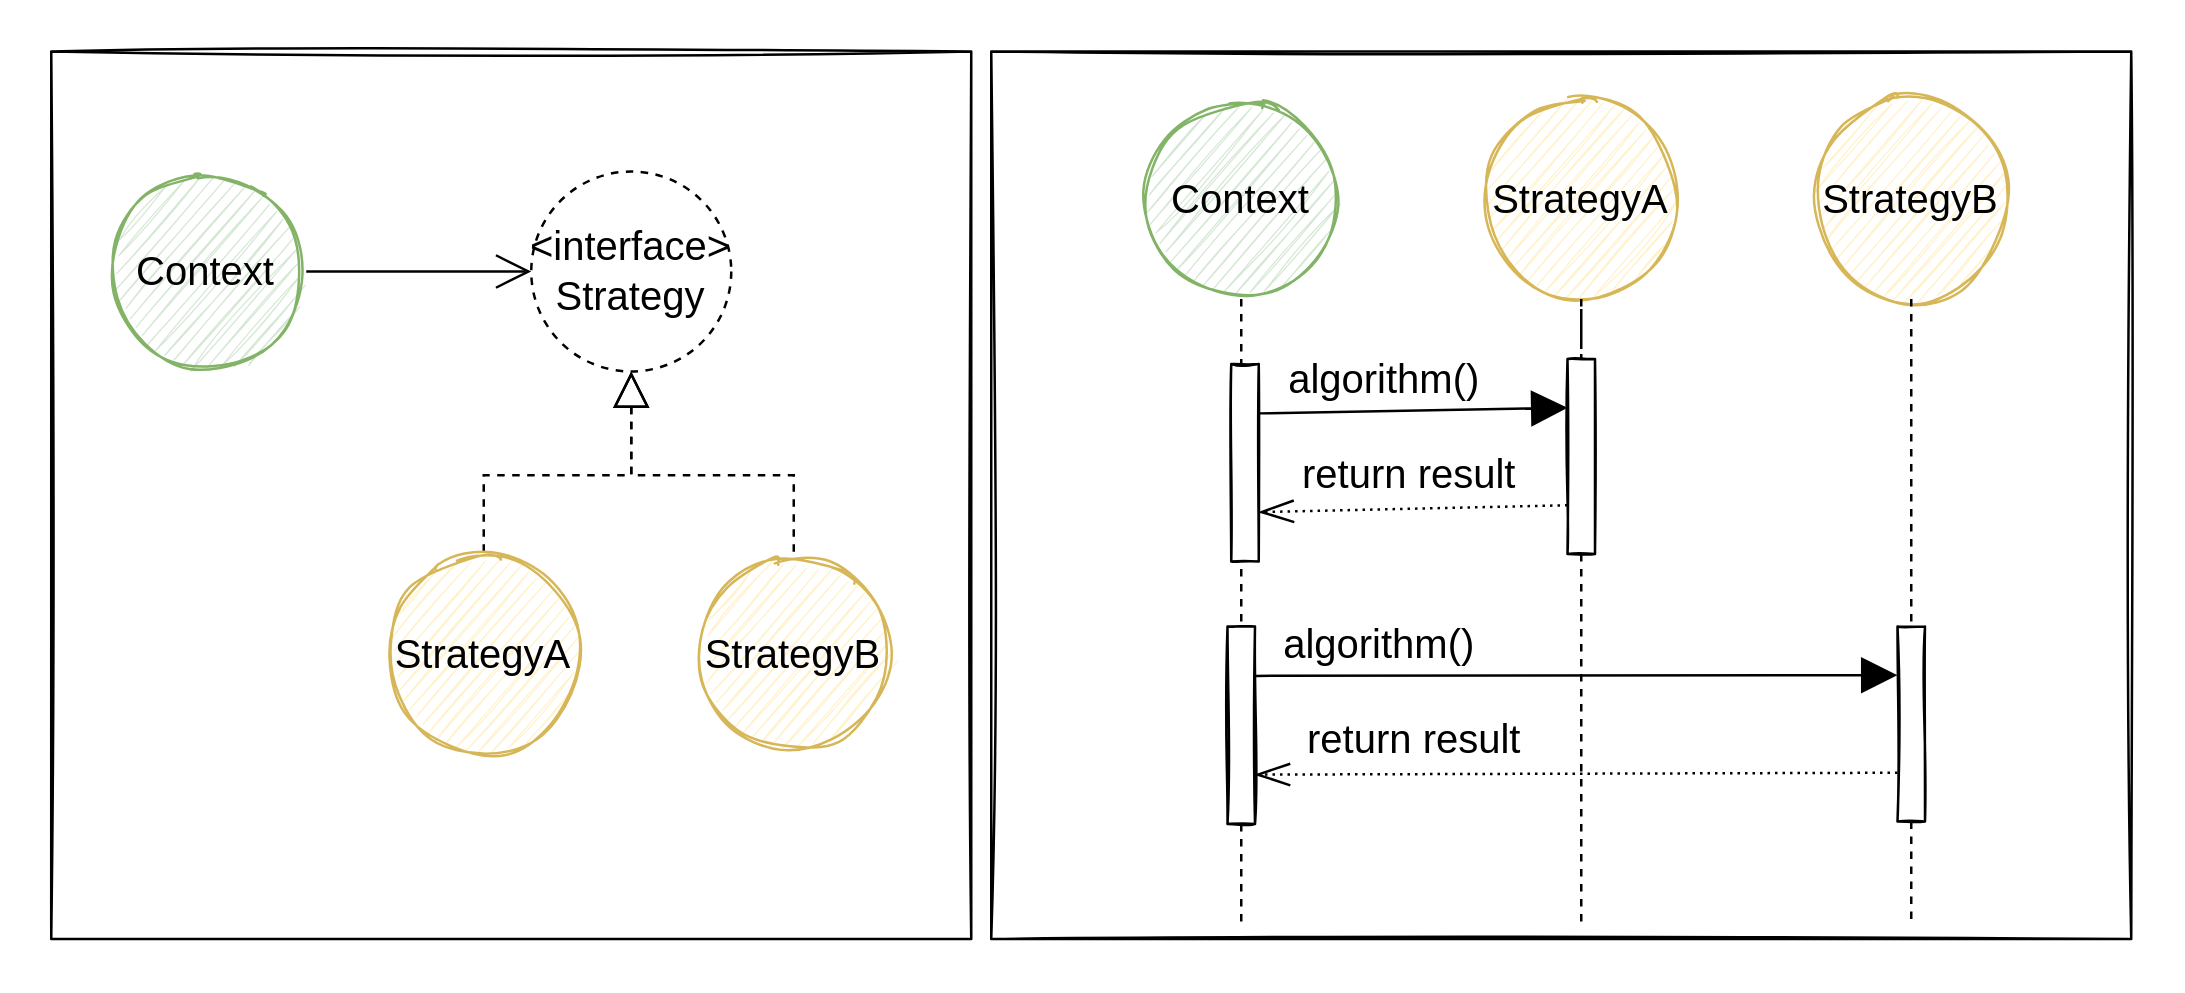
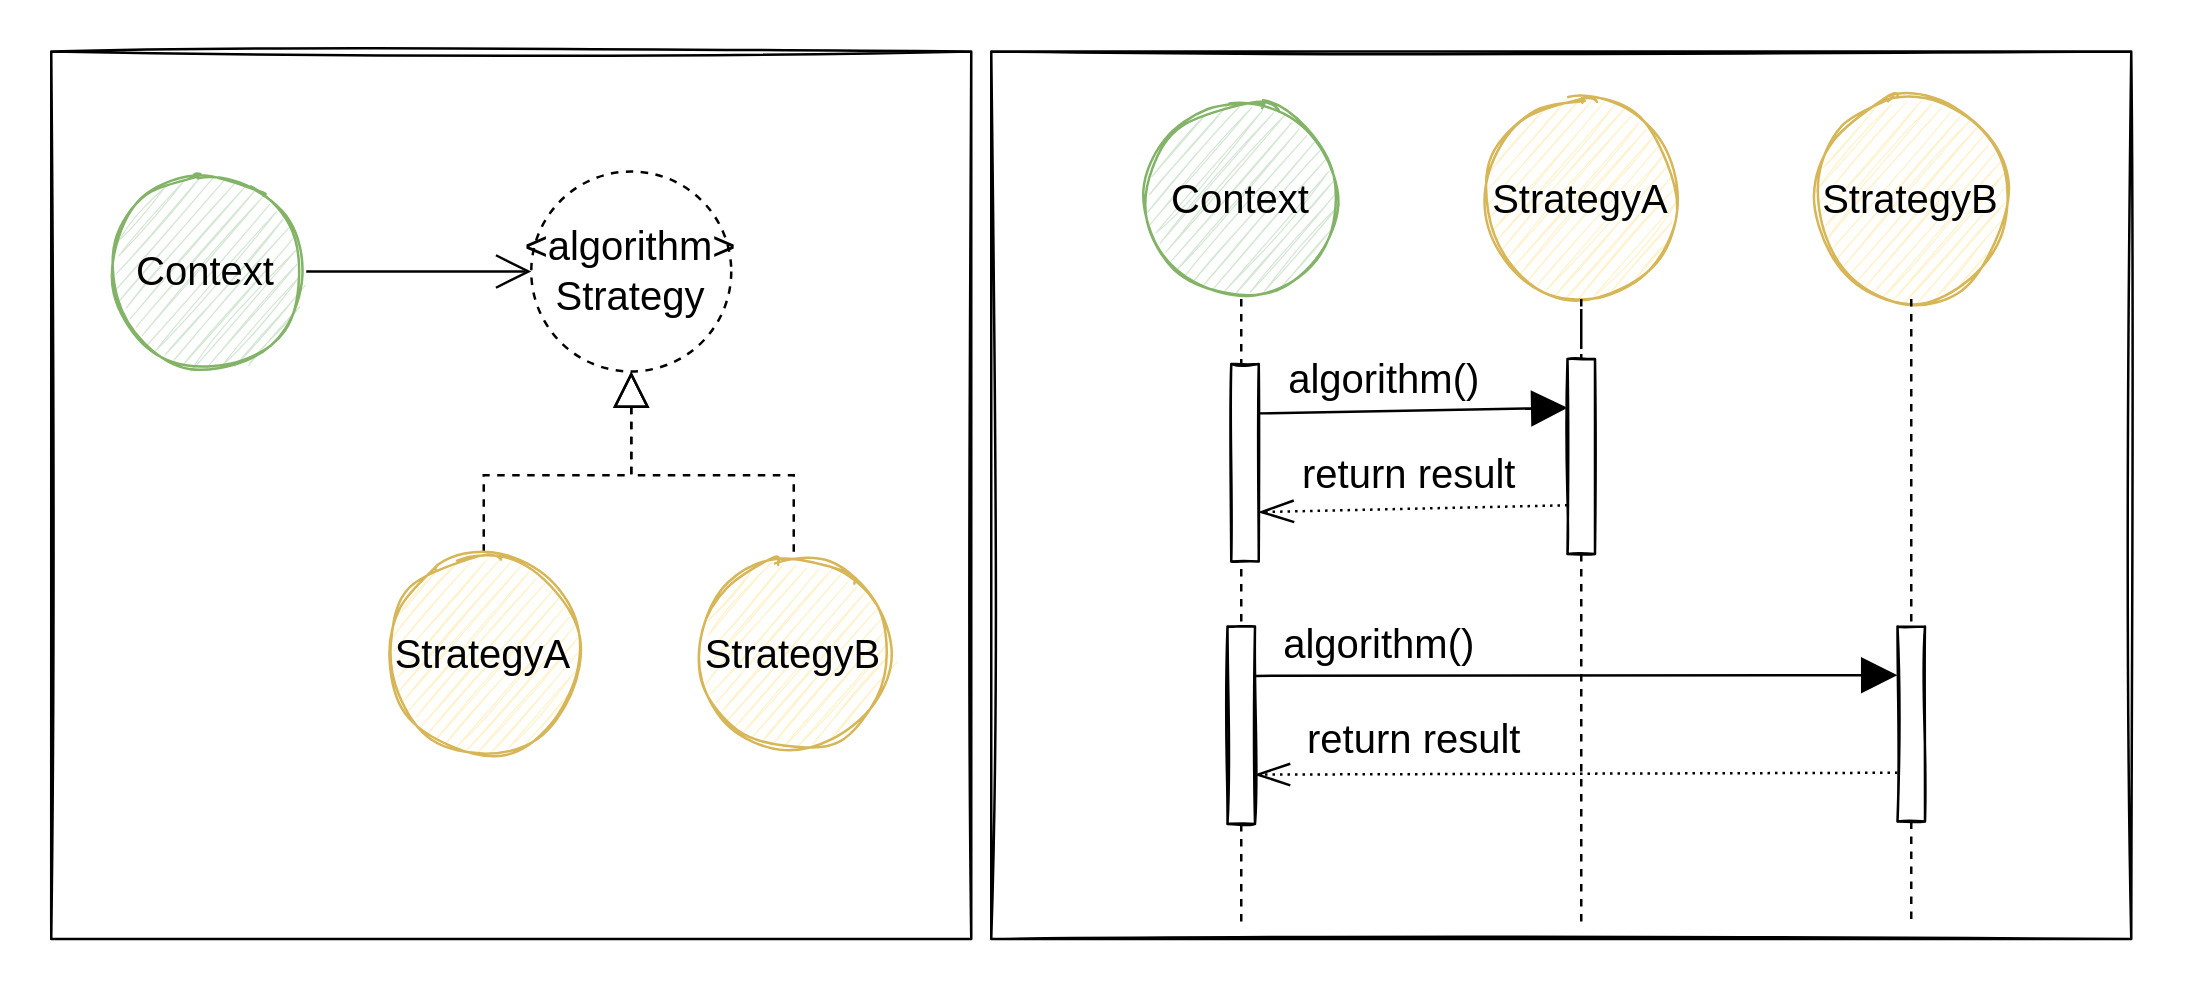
  <mxCell id="0" />
  <mxCell id="1" parent="0" />
  <mxCell id="2" value="" style="edgeStyle=orthogonalEdgeStyle;rounded=0;orthogonalLoop=1;jettySize=auto;html=1;dashed=1;startArrow=none;startFill=0;startSize=12;endArrow=none;endFill=0;endSize=6;fontSize=16;" edge="1" parent="1" source="13" target="22"><mxGeometry relative="1" as="geometry"><mxPoint x="496" y="119" as="sourcePoint" /><mxPoint x="496" y="369" as="targetPoint" /></mxGeometry></mxCell>
  <mxCell id="3" value="" style="rounded=0;whiteSpace=wrap;html=1;sketch=1;fontSize=16;fillColor=none;" vertex="1" parent="1"><mxGeometry x="396" y="20" width="456" height="355" as="geometry" /></mxCell>
  <mxCell id="4" value="" style="rounded=0;whiteSpace=wrap;html=1;sketch=1;fontSize=16;fillColor=none;" vertex="1" parent="1"><mxGeometry x="20" y="20" width="368" height="355" as="geometry" /></mxCell>
  <mxCell id="5" value="" style="edgeStyle=orthogonalEdgeStyle;rounded=0;orthogonalLoop=1;jettySize=auto;html=1;endArrow=open;endFill=0;endSize=12;fontSize=16;" edge="1" parent="1" source="6" target="8"><mxGeometry relative="1" as="geometry" /></mxCell>
  <mxCell id="6" value="Context" style="ellipse;whiteSpace=wrap;html=1;aspect=fixed;sketch=1;fillColor=#d5e8d4;strokeColor=#82b366;fontSize=16;" vertex="1" parent="1"><mxGeometry x="42" y="68" width="80" height="80" as="geometry" /></mxCell>
  <mxCell id="7" value="" style="edgeStyle=orthogonalEdgeStyle;rounded=0;orthogonalLoop=1;jettySize=auto;html=1;endArrow=none;endFill=0;endSize=6;startArrow=block;startFill=0;startSize=12;dashed=1;fontSize=16;" edge="1" parent="1" source="8" target="9"><mxGeometry relative="1" as="geometry" /></mxCell>
- <mxCell id="8" value="&amp;lt;interface&amp;gt;&lt;br style=&quot;font-size: 16px;&quot;&gt;Strategy" style="ellipse;whiteSpace=wrap;html=1;aspect=fixed;sketch=0;dashed=1;fontSize=16;" vertex="1" parent="1"><mxGeometry x="212" y="68" width="80" height="80" as="geometry" /></mxCell>
+ <mxCell id="8" value="&amp;lt;algorithm&amp;gt;&lt;br style=&quot;font-size: 16px;&quot;&gt;Strategy" style="ellipse;whiteSpace=wrap;html=1;aspect=fixed;sketch=0;dashed=1;fontSize=16;" vertex="1" parent="1"><mxGeometry x="212" y="68" width="80" height="80" as="geometry" /></mxCell>
  <mxCell id="9" value="StrategyA" style="ellipse;whiteSpace=wrap;html=1;aspect=fixed;sketch=1;fillColor=#fff2cc;strokeColor=#d6b656;fontSize=16;" vertex="1" parent="1"><mxGeometry x="153" y="221" width="80" height="80" as="geometry" /></mxCell>
  <mxCell id="10" value="" style="edgeStyle=orthogonalEdgeStyle;rounded=0;orthogonalLoop=1;jettySize=auto;html=1;startArrow=block;startFill=0;startSize=12;endArrow=none;endFill=0;endSize=6;exitX=0.5;exitY=1;exitDx=0;exitDy=0;dashed=1;fontSize=16;" edge="1" parent="1" source="8" target="11"><mxGeometry relative="1" as="geometry"><mxPoint x="321" y="221" as="sourcePoint" /></mxGeometry></mxCell>
  <mxCell id="11" value="StrategyB" style="ellipse;whiteSpace=wrap;html=1;aspect=fixed;sketch=1;fillColor=#fff2cc;strokeColor=#d6b656;fontSize=16;" vertex="1" parent="1"><mxGeometry x="277" y="221" width="80" height="80" as="geometry" /></mxCell>
  <mxCell id="12" value="" style="edgeStyle=orthogonalEdgeStyle;rounded=0;orthogonalLoop=1;jettySize=auto;html=1;dashed=1;startArrow=none;startFill=0;startSize=12;endArrow=none;endFill=0;endSize=6;fontSize=16;" edge="1" parent="1" source="22"><mxGeometry relative="1" as="geometry"><mxPoint x="496" y="369" as="targetPoint" /></mxGeometry></mxCell>
  <mxCell id="13" value="Context" style="ellipse;whiteSpace=wrap;html=1;aspect=fixed;sketch=1;fillColor=#d5e8d4;strokeColor=#82b366;fontSize=16;" vertex="1" parent="1"><mxGeometry x="456" y="39" width="80" height="80" as="geometry" /></mxCell>
  <mxCell id="14" value="" style="rounded=0;orthogonalLoop=1;jettySize=auto;html=1;startArrow=none;startFill=0;startSize=6;endArrow=block;endFill=1;endSize=12;exitX=1;exitY=0.25;exitDx=0;exitDy=0;entryX=0;entryY=0.25;entryDx=0;entryDy=0;fontSize=16;" edge="1" parent="1" source="31" target="20"><mxGeometry relative="1" as="geometry" /></mxCell>
  <mxCell id="15" value="algorithm()" style="edgeLabel;html=1;align=center;verticalAlign=middle;resizable=0;points=[];fontSize=16;" vertex="1" connectable="0" parent="14"><mxGeometry x="-0.731" y="2" relative="1" as="geometry"><mxPoint x="32.04" y="-12.44" as="offset" /></mxGeometry></mxCell>
  <mxCell id="16" value="" style="edgeStyle=orthogonalEdgeStyle;rounded=0;orthogonalLoop=1;jettySize=auto;html=1;dashed=1;startArrow=none;startFill=0;startSize=12;endArrow=none;endFill=0;endSize=6;fontSize=16;" edge="1" parent="1" source="20"><mxGeometry relative="1" as="geometry"><mxPoint x="632" y="369" as="targetPoint" /></mxGeometry></mxCell>
  <mxCell id="17" value="StrategyA" style="ellipse;whiteSpace=wrap;html=1;aspect=fixed;sketch=1;fillColor=#fff2cc;strokeColor=#d6b656;fontSize=16;" vertex="1" parent="1"><mxGeometry x="592" y="39" width="80" height="80" as="geometry" /></mxCell>
  <mxCell id="18" value="" style="edgeStyle=none;rounded=0;orthogonalLoop=1;jettySize=auto;html=1;startArrow=none;startFill=0;startSize=6;endArrow=openThin;endFill=0;endSize=12;fontSize=16;dashed=1;dashPattern=1 2;exitX=0;exitY=0.75;exitDx=0;exitDy=0;entryX=1;entryY=0.75;entryDx=0;entryDy=0;" edge="1" parent="1" source="20" target="31"><mxGeometry relative="1" as="geometry"><mxPoint x="546.5" y="197" as="targetPoint" /></mxGeometry></mxCell>
  <mxCell id="19" value="return result" style="edgeLabel;html=1;align=center;verticalAlign=middle;resizable=0;points=[];fontSize=16;" vertex="1" connectable="0" parent="18"><mxGeometry x="0.428" y="-3" relative="1" as="geometry"><mxPoint x="24.51" y="-11.79" as="offset" /></mxGeometry></mxCell>
  <mxCell id="20" value="" style="rounded=0;whiteSpace=wrap;html=1;sketch=1;fontSize=16;" vertex="1" parent="1"><mxGeometry x="626.5" y="143" width="11" height="78" as="geometry" /></mxCell>
  <mxCell id="21" value="" style="edgeStyle=orthogonalEdgeStyle;rounded=0;orthogonalLoop=1;jettySize=auto;html=1;dashed=1;startArrow=none;startFill=0;startSize=12;endArrow=none;endFill=0;endSize=6;fontSize=16;" edge="1" parent="1" source="17" target="20"><mxGeometry relative="1" as="geometry"><mxPoint x="632" y="119" as="sourcePoint" /><mxPoint x="632" y="369" as="targetPoint" /></mxGeometry></mxCell>
  <mxCell id="22" value="" style="rounded=0;whiteSpace=wrap;html=1;sketch=1;fontSize=16;" vertex="1" parent="1"><mxGeometry x="490.5" y="250" width="11" height="79" as="geometry" /></mxCell>
  <mxCell id="23" value="" style="edgeStyle=orthogonalEdgeStyle;rounded=0;orthogonalLoop=1;jettySize=auto;html=1;dashed=1;startArrow=none;startFill=0;startSize=12;endArrow=none;endFill=0;endSize=6;fontSize=16;" edge="1" parent="1" source="25"><mxGeometry relative="1" as="geometry"><mxPoint x="764" y="369" as="targetPoint" /></mxGeometry></mxCell>
  <mxCell id="24" value="StrategyB" style="ellipse;whiteSpace=wrap;html=1;aspect=fixed;sketch=1;fillColor=#fff2cc;strokeColor=#d6b656;fontSize=16;" vertex="1" parent="1"><mxGeometry x="724" y="39" width="80" height="80" as="geometry" /></mxCell>
  <mxCell id="25" value="" style="rounded=0;whiteSpace=wrap;html=1;sketch=1;fontSize=16;" vertex="1" parent="1"><mxGeometry x="758.5" y="250" width="11" height="78" as="geometry" /></mxCell>
  <mxCell id="26" value="" style="edgeStyle=orthogonalEdgeStyle;rounded=0;orthogonalLoop=1;jettySize=auto;html=1;dashed=1;startArrow=none;startFill=0;startSize=12;endArrow=none;endFill=0;endSize=6;fontSize=16;" edge="1" parent="1" source="24" target="25"><mxGeometry relative="1" as="geometry"><mxPoint x="764" y="119" as="sourcePoint" /><mxPoint x="764" y="369" as="targetPoint" /></mxGeometry></mxCell>
  <mxCell id="27" value="" style="rounded=0;orthogonalLoop=1;jettySize=auto;html=1;startArrow=none;startFill=0;startSize=6;endArrow=block;endFill=1;endSize=12;exitX=1;exitY=0.25;exitDx=0;exitDy=0;entryX=0;entryY=0.25;entryDx=0;entryDy=0;fontSize=16;" edge="1" parent="1" source="22" target="25"><mxGeometry relative="1" as="geometry"><mxPoint x="515.002" y="165.428" as="sourcePoint" /><mxPoint x="634.003" y="166.026" as="targetPoint" /></mxGeometry></mxCell>
  <mxCell id="28" value="algorithm()" style="edgeLabel;html=1;align=center;verticalAlign=middle;resizable=0;points=[];fontSize=16;" vertex="1" connectable="0" parent="27"><mxGeometry x="-0.731" y="2" relative="1" as="geometry"><mxPoint x="14.5" y="-11.01" as="offset" /></mxGeometry></mxCell>
  <mxCell id="29" value="" style="edgeStyle=none;rounded=0;orthogonalLoop=1;jettySize=auto;html=1;startArrow=none;startFill=0;startSize=6;endArrow=openThin;endFill=0;endSize=12;fontSize=16;dashed=1;dashPattern=1 2;exitX=0;exitY=0.75;exitDx=0;exitDy=0;entryX=1;entryY=0.75;entryDx=0;entryDy=0;" edge="1" parent="1" source="25" target="22"><mxGeometry relative="1" as="geometry"><mxPoint x="636.5" y="211.5" as="sourcePoint" /><mxPoint x="513" y="214.25" as="targetPoint" /></mxGeometry></mxCell>
  <mxCell id="30" value="return result" style="edgeLabel;html=1;align=center;verticalAlign=middle;resizable=0;points=[];fontSize=16;" vertex="1" connectable="0" parent="29"><mxGeometry x="0.428" y="-3" relative="1" as="geometry"><mxPoint x="-11.49" y="-11.04" as="offset" /></mxGeometry></mxCell>
  <mxCell id="31" value="" style="rounded=0;whiteSpace=wrap;html=1;sketch=1;fontSize=16;" vertex="1" parent="1"><mxGeometry x="492" y="145" width="11" height="79" as="geometry" /></mxCell>
